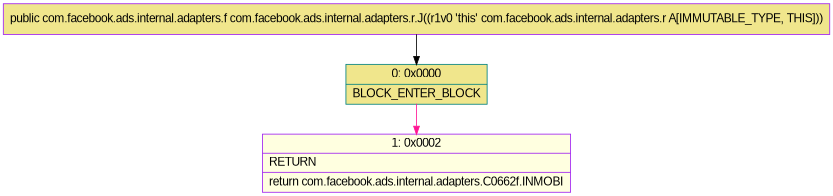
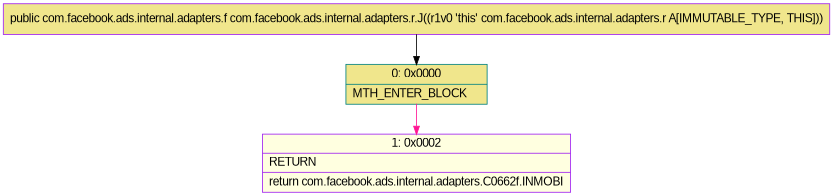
  digraph {
    fontname="Liberation Sans"
    node [shape=record style=filled fillcolor=khaki color=purple fontname="Liberation Sans"]
    edge [fontname="Liberation Sans"]
-   n1 [label="{0\:\ 0x0000|BLOCK_ENTER_BLOCK\l}" color=teal]
+   n1 [label="{0\:\ 0x0000|MTH_ENTER_BLOCK\l}" color=teal]
    n2 [label="{1\:\ 0x0002|RETURN\l|return com.facebook.ads.internal.adapters.C0662f.INMOBI\l}" fillcolor=lightyellow]
    n3 [label="{public com.facebook.ads.internal.adapters.f com.facebook.ads.internal.adapters.r.J((r1v0 'this' com.facebook.ads.internal.adapters.r A[IMMUTABLE_TYPE, THIS])) }"]
    n1 -> n2 [color=deeppink]
    n3 -> n1 [color=black]
  }
